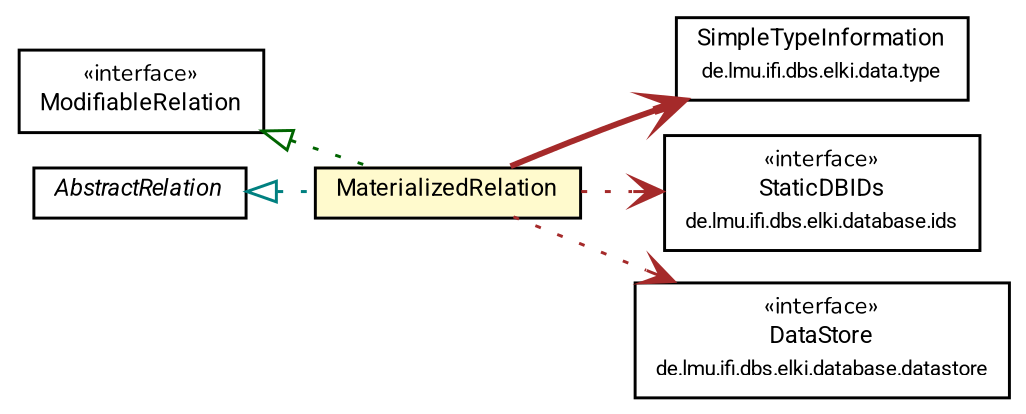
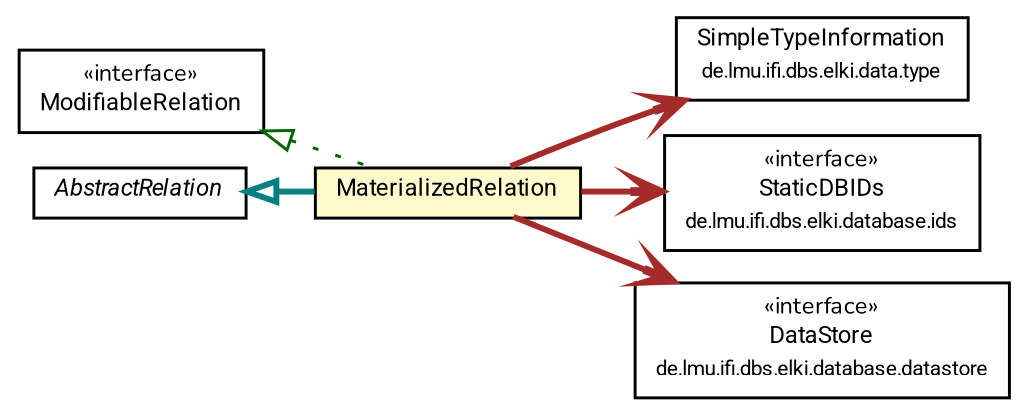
  digraph {
    fontname=Nunito
    nodesep=0.15
    rankdir=LR
    ranksep=0.25
    node [fontcolor=black fontname=Nunito fontsize=8 margin=0 shape=plaintext]
    edge [color=brown fontname=Nunito fontsize=7 labelfontname=Roboto labelfontsize=7 style=dotted weight=1 arrowhead=open]
    n1 [height=0 label=<<table title="de.lmu.ifi.dbs.elki.database.relation.ModifiableRelation" border="0" cellborder="1" cellspacing="0" cellpadding="2" href="ModifiableRelation.html" target="_parent"> 		<tr><td><table border="0" cellspacing="0" cellpadding="1"> 		<tr><td align="center" balign="center"> &#171;interface&#187; </td></tr> 		<tr><td align="center" balign="center"> <font face="Roboto">ModifiableRelation</font> </td></tr> 		</table></td></tr> 		</table>> width=0]
    n2 [height=0 label=<<table title="de.lmu.ifi.dbs.elki.database.relation.MaterializedRelation" border="0" cellborder="1" cellspacing="0" cellpadding="2" bgcolor="lemonChiffon" href="MaterializedRelation.html" target="_parent"> 		<tr><td><table border="0" cellspacing="0" cellpadding="1"> 		<tr><td align="center" balign="center"> <font face="Roboto">MaterializedRelation</font> </td></tr> 		</table></td></tr> 		</table>> width=0]
    n3 [height=0 label=<<table title="de.lmu.ifi.dbs.elki.data.type.SimpleTypeInformation" border="0" cellborder="1" cellspacing="0" cellpadding="2" href="../../data/type/SimpleTypeInformation.html" target="_parent"> 		<tr><td><table border="0" cellspacing="0" cellpadding="1"> 		<tr><td align="center" balign="center"> <font face="Roboto">SimpleTypeInformation</font> </td></tr> 		<tr><td align="center" balign="center"> <font face="Roboto" point-size="7.0">de.lmu.ifi.dbs.elki.data.type</font> </td></tr> 		</table></td></tr> 		</table>> width=0]
    n4 [height=0 label=<<table title="de.lmu.ifi.dbs.elki.database.ids.StaticDBIDs" border="0" cellborder="1" cellspacing="0" cellpadding="2" href="../ids/StaticDBIDs.html" target="_parent"> 		<tr><td><table border="0" cellspacing="0" cellpadding="1"> 		<tr><td align="center" balign="center"> &#171;interface&#187; </td></tr> 		<tr><td align="center" balign="center"> <font face="Roboto">StaticDBIDs</font> </td></tr> 		<tr><td align="center" balign="center"> <font face="Roboto" point-size="7.0">de.lmu.ifi.dbs.elki.database.ids</font> </td></tr> 		</table></td></tr> 		</table>> width=0]
    n5 [height=0 label=<<table title="de.lmu.ifi.dbs.elki.database.datastore.DataStore" border="0" cellborder="1" cellspacing="0" cellpadding="2" href="../datastore/DataStore.html" target="_parent"> 		<tr><td><table border="0" cellspacing="0" cellpadding="1"> 		<tr><td align="center" balign="center"> &#171;interface&#187; </td></tr> 		<tr><td align="center" balign="center"> <font face="Roboto">DataStore</font> </td></tr> 		<tr><td align="center" balign="center"> <font face="Roboto" point-size="7.0">de.lmu.ifi.dbs.elki.database.datastore</font> </td></tr> 		</table></td></tr> 		</table>> width=0]
    n6 [height=0 label=<<table title="de.lmu.ifi.dbs.elki.database.relation.AbstractRelation" border="0" cellborder="1" cellspacing="0" cellpadding="2" href="AbstractRelation.html" target="_parent"> 		<tr><td><table border="0" cellspacing="0" cellpadding="1"> 		<tr><td align="center" balign="center"> <font face="Roboto"><i>AbstractRelation</i></font> </td></tr> 		</table></td></tr> 		</table>> width=0]
    n1 -> n2 [arrowtail=empty color=darkgreen dir=back weight=9 arrowhead=""]
    n2 -> n3 [style=bold]
-   n2 -> n4
-   n2 -> n5
-   n6 -> n2 [arrowtail=empty color=teal dir=back weight=10 arrowhead=""]
+   n2 -> n4 [style=bold]
+   n2 -> n5 [style=bold]
+   n6 -> n2 [arrowtail=empty color=teal dir=back style=bold weight=10 arrowhead=""]
  }
